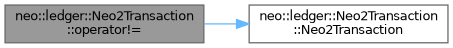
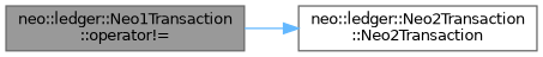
  digraph {
    rankdir=LR
    node [fontname=Helvetica fontsize=10 shape=box style=filled]
-   n1 [color=gray40 fillcolor=grey60 fontcolor=black height=0.2 label="neo::ledger::Neo2Transaction\l::operator!=" width=0.4]
+   n1 [color=gray40 fillcolor=grey60 fontcolor=black height=0.2 label="neo::ledger::Neo1Transaction\l::operator!=" width=0.4]
    n2 [color=grey40 fillcolor=white height=0.2 label="neo::ledger::Neo2Transaction\l::Neo2Transaction" width=0.4]
    n1 -> n2 [color=steelblue1 fontname=Helvetica fontsize=10 labelfontname=Helvetica labelfontsize=10 style=solid]
  }
